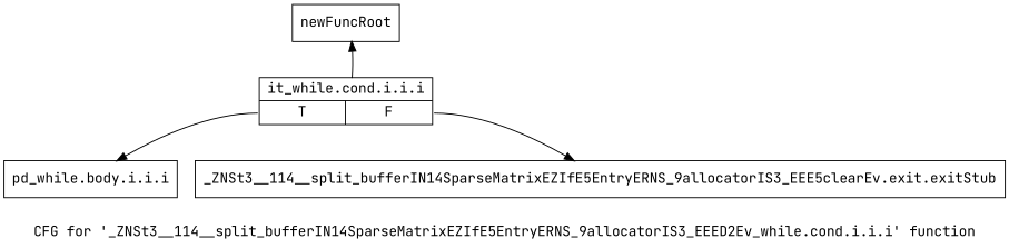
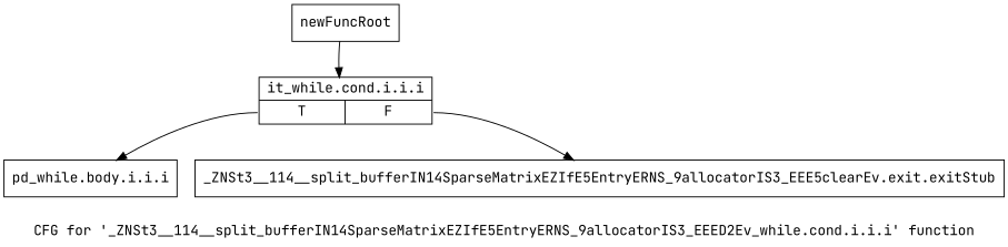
  digraph {
    fontname="JetBrains Mono"
    label="CFG for '_ZNSt3__114__split_bufferIN14SparseMatrixEZIfE5EntryERNS_9allocatorIS3_EEED2Ev_while.cond.i.i.i' function"
    node [fontname="JetBrains Mono" shape=record]
    edge [fontname="JetBrains Mono"]
    n1 [label="{newFuncRoot}"]
    n2 [label="{it_while.cond.i.i.i|{<s0>T|<s1>F}}"]
    n3 [label="{_ZNSt3__114__split_bufferIN14SparseMatrixEZIfE5EntryERNS_9allocatorIS3_EEE5clearEv.exit.exitStub}"]
    n4 [label="{pd_while.body.i.i.i}"]
-   n2 -> n1
+   n1 -> n2
    n2 -> n3 [tailport=s1]
    n2 -> n4 [tailport=s0]
  }
